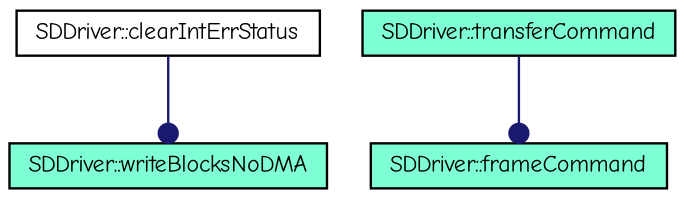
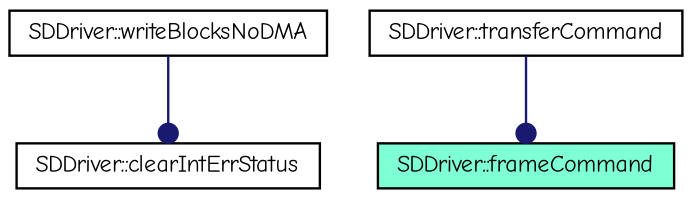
  digraph {
    fontname="Comic Neue"
    rankdir=TB
    node [color=black fillcolor=white fontname="Comic Neue" fontsize=10 shape=record style=filled]
    edge [arrowhead=dot color=midnightblue fontname="Comic Neue" fontsize=10 labelfontname=Helvetica labelfontsize=10 style=solid]
-   n1 [fillcolor=aquamarine fontcolor=black height=0.2 label="SDDriver::writeBlocksNoDMA" width=0.4]
+   n1 [fontcolor=black height=0.2 label="SDDriver::writeBlocksNoDMA" width=0.4]
    n2 [height=0.2 label="SDDriver::clearIntErrStatus" width=0.4]
-   n3 [fillcolor=aquamarine height=0.2 label="SDDriver::transferCommand" width=0.4]
+   n3 [height=0.2 label="SDDriver::transferCommand" width=0.4]
    n4 [fillcolor=aquamarine height=0.2 label="SDDriver::frameCommand" width=0.4]
-   n2 -> n1
+   n1 -> n2
    n3 -> n4
  }
